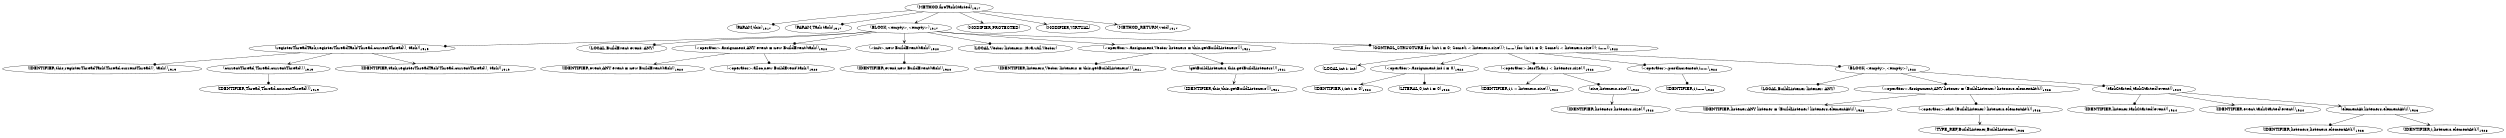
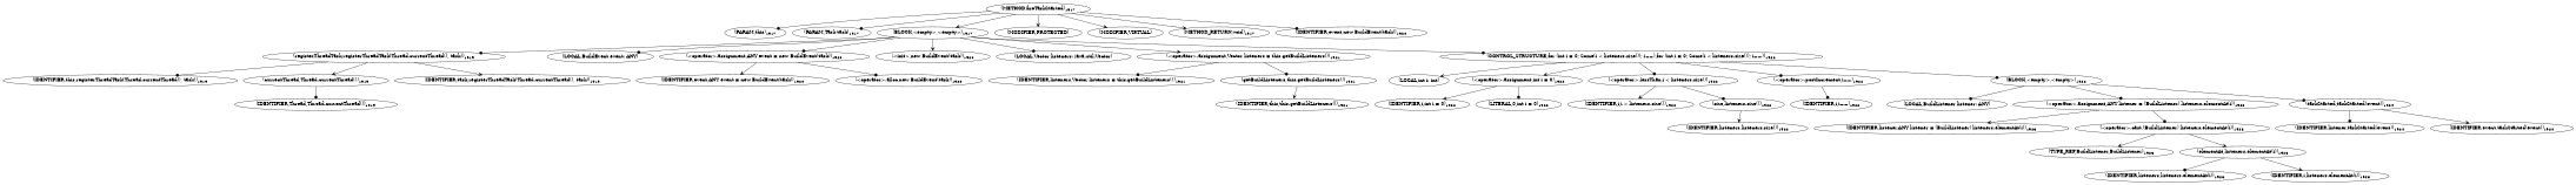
  digraph {
    edge [arrowhead=dot]
    n1 [label=<(METHOD,fireTaskStarted)<SUB>1917</SUB>>]
    n2 [label=<(PARAM,this)<SUB>1917</SUB>>]
    n3 [label=<(PARAM,Task task)<SUB>1917</SUB>>]
    n4 [label=<(BLOCK,&lt;empty&gt;,&lt;empty&gt;)<SUB>1917</SUB>>]
    n5 [label=<(MODIFIER,PROTECTED)>]
    n6 [label=<(MODIFIER,VIRTUAL)>]
    n7 [label=<(METHOD_RETURN,void)<SUB>1917</SUB>>]
    n8 [label=<(registerThreadTask,registerThreadTask(Thread.currentThread(), task))<SUB>1919</SUB>>]
    n9 [label=<(LOCAL,BuildEvent event: ANY)>]
    n10 [label=<(&lt;operator&gt;.assignment,ANY event = new BuildEvent(task))<SUB>1920</SUB>>]
    n11 [label=<(&lt;init&gt;,new BuildEvent(task))<SUB>1920</SUB>>]
    n12 [label=<(LOCAL,Vector listeners: java.util.Vector)>]
    n13 [label=<(&lt;operator&gt;.assignment,Vector listeners = this.getBuildListeners())<SUB>1921</SUB>>]
    n14 [label=<(CONTROL_STRUCTURE,for (int i = 0; Some(i &lt; listeners.size()); i++),for (int i = 0; Some(i &lt; listeners.size()); i++))<SUB>1922</SUB>>]
    n15 [label=<(IDENTIFIER,this,registerThreadTask(Thread.currentThread(), task))<SUB>1919</SUB>>]
    n16 [label=<(currentThread,Thread.currentThread())<SUB>1919</SUB>>]
    n17 [label=<(IDENTIFIER,task,registerThreadTask(Thread.currentThread(), task))<SUB>1919</SUB>>]
    n18 [label=<(IDENTIFIER,event,ANY event = new BuildEvent(task))<SUB>1920</SUB>>]
    n19 [label=<(&lt;operator&gt;.alloc,new BuildEvent(task))<SUB>1920</SUB>>]
    n20 [label=<(IDENTIFIER,event,new BuildEvent(task))<SUB>1920</SUB>>]
    n21 [label=<(IDENTIFIER,listeners,Vector listeners = this.getBuildListeners())<SUB>1921</SUB>>]
    n22 [label=<(getBuildListeners,this.getBuildListeners())<SUB>1921</SUB>>]
    n23 [label=<(LOCAL,int i: int)>]
    n24 [label=<(&lt;operator&gt;.assignment,int i = 0)<SUB>1922</SUB>>]
    n25 [label=<(&lt;operator&gt;.lessThan,i &lt; listeners.size())<SUB>1922</SUB>>]
    n26 [label=<(&lt;operator&gt;.postIncrement,i++)<SUB>1922</SUB>>]
    n27 [label=<(BLOCK,&lt;empty&gt;,&lt;empty&gt;)<SUB>1922</SUB>>]
    n28 [label=<(IDENTIFIER,Thread,Thread.currentThread())<SUB>1919</SUB>>]
    n29 [label=<(IDENTIFIER,this,this.getBuildListeners())<SUB>1921</SUB>>]
    n30 [label=<(IDENTIFIER,i,int i = 0)<SUB>1922</SUB>>]
    n31 [label=<(LITERAL,0,int i = 0)<SUB>1922</SUB>>]
    n32 [label=<(IDENTIFIER,i,i &lt; listeners.size())<SUB>1922</SUB>>]
    n33 [label=<(size,listeners.size())<SUB>1922</SUB>>]
    n34 [label=<(IDENTIFIER,i,i++)<SUB>1922</SUB>>]
    n35 [label=<(LOCAL,BuildListener listener: ANY)>]
    n36 [label=<(&lt;operator&gt;.assignment,ANY listener = (BuildListener) listeners.elementAt(i))<SUB>1923</SUB>>]
    n37 [label=<(taskStarted,taskStarted(event))<SUB>1924</SUB>>]
    n38 [label=<(IDENTIFIER,listeners,listeners.size())<SUB>1922</SUB>>]
    n39 [label=<(IDENTIFIER,listener,ANY listener = (BuildListener) listeners.elementAt(i))<SUB>1923</SUB>>]
    n40 [label=<(&lt;operator&gt;.cast,(BuildListener) listeners.elementAt(i))<SUB>1923</SUB>>]
    n41 [label=<(IDENTIFIER,listener,taskStarted(event))<SUB>1924</SUB>>]
    n42 [label=<(IDENTIFIER,event,taskStarted(event))<SUB>1924</SUB>>]
    n43 [label=<(TYPE_REF,BuildListener,BuildListener)<SUB>1923</SUB>>]
    n44 [label=<(elementAt,listeners.elementAt(i))<SUB>1923</SUB>>]
    n45 [label=<(IDENTIFIER,listeners,listeners.elementAt(i))<SUB>1923</SUB>>]
    n46 [label=<(IDENTIFIER,i,listeners.elementAt(i))<SUB>1923</SUB>>]
    n1 -> n2
    n1 -> n3
    n1 -> n4 [arrowhead=vee]
    n1 -> n5 [arrowhead=vee]
    n1 -> n6 [arrowhead=vee]
    n1 -> n7 [arrowhead=vee]
    n4 -> n8
    n4 -> n9
    n4 -> n10
    n4 -> n11 [arrowhead=vee]
    n4 -> n12
    n4 -> n13 [arrowhead=vee]
    n4 -> n14
    n8 -> n15
    n8 -> n16 [arrowhead=vee]
    n8 -> n17 [arrowhead=vee]
    n10 -> n18 [arrowhead=vee]
    n10 -> n19
-   n11 -> n20
+   n1 -> n20
    n13 -> n21
    n13 -> n22
    n14 -> n23 [arrowhead=vee]
    n14 -> n24 [arrowhead=vee]
    n14 -> n25
    n14 -> n26
    n14 -> n27
    n16 -> n28
    n22 -> n29 [arrowhead=vee]
    n24 -> n30 [arrowhead=vee]
    n24 -> n31
    n25 -> n32 [arrowhead=vee]
    n25 -> n33
    n26 -> n34
    n27 -> n35
    n27 -> n36
    n27 -> n37
    n33 -> n38 [arrowhead=vee]
    n36 -> n39 [arrowhead=vee]
    n36 -> n40
    n37 -> n41
    n37 -> n42 [arrowhead=vee]
    n40 -> n43 [arrowhead=vee]
-   n37 -> n44 [arrowhead=vee]
+   n40 -> n44 [arrowhead=vee]
    n44 -> n45
    n44 -> n46 [arrowhead=vee]
  }
